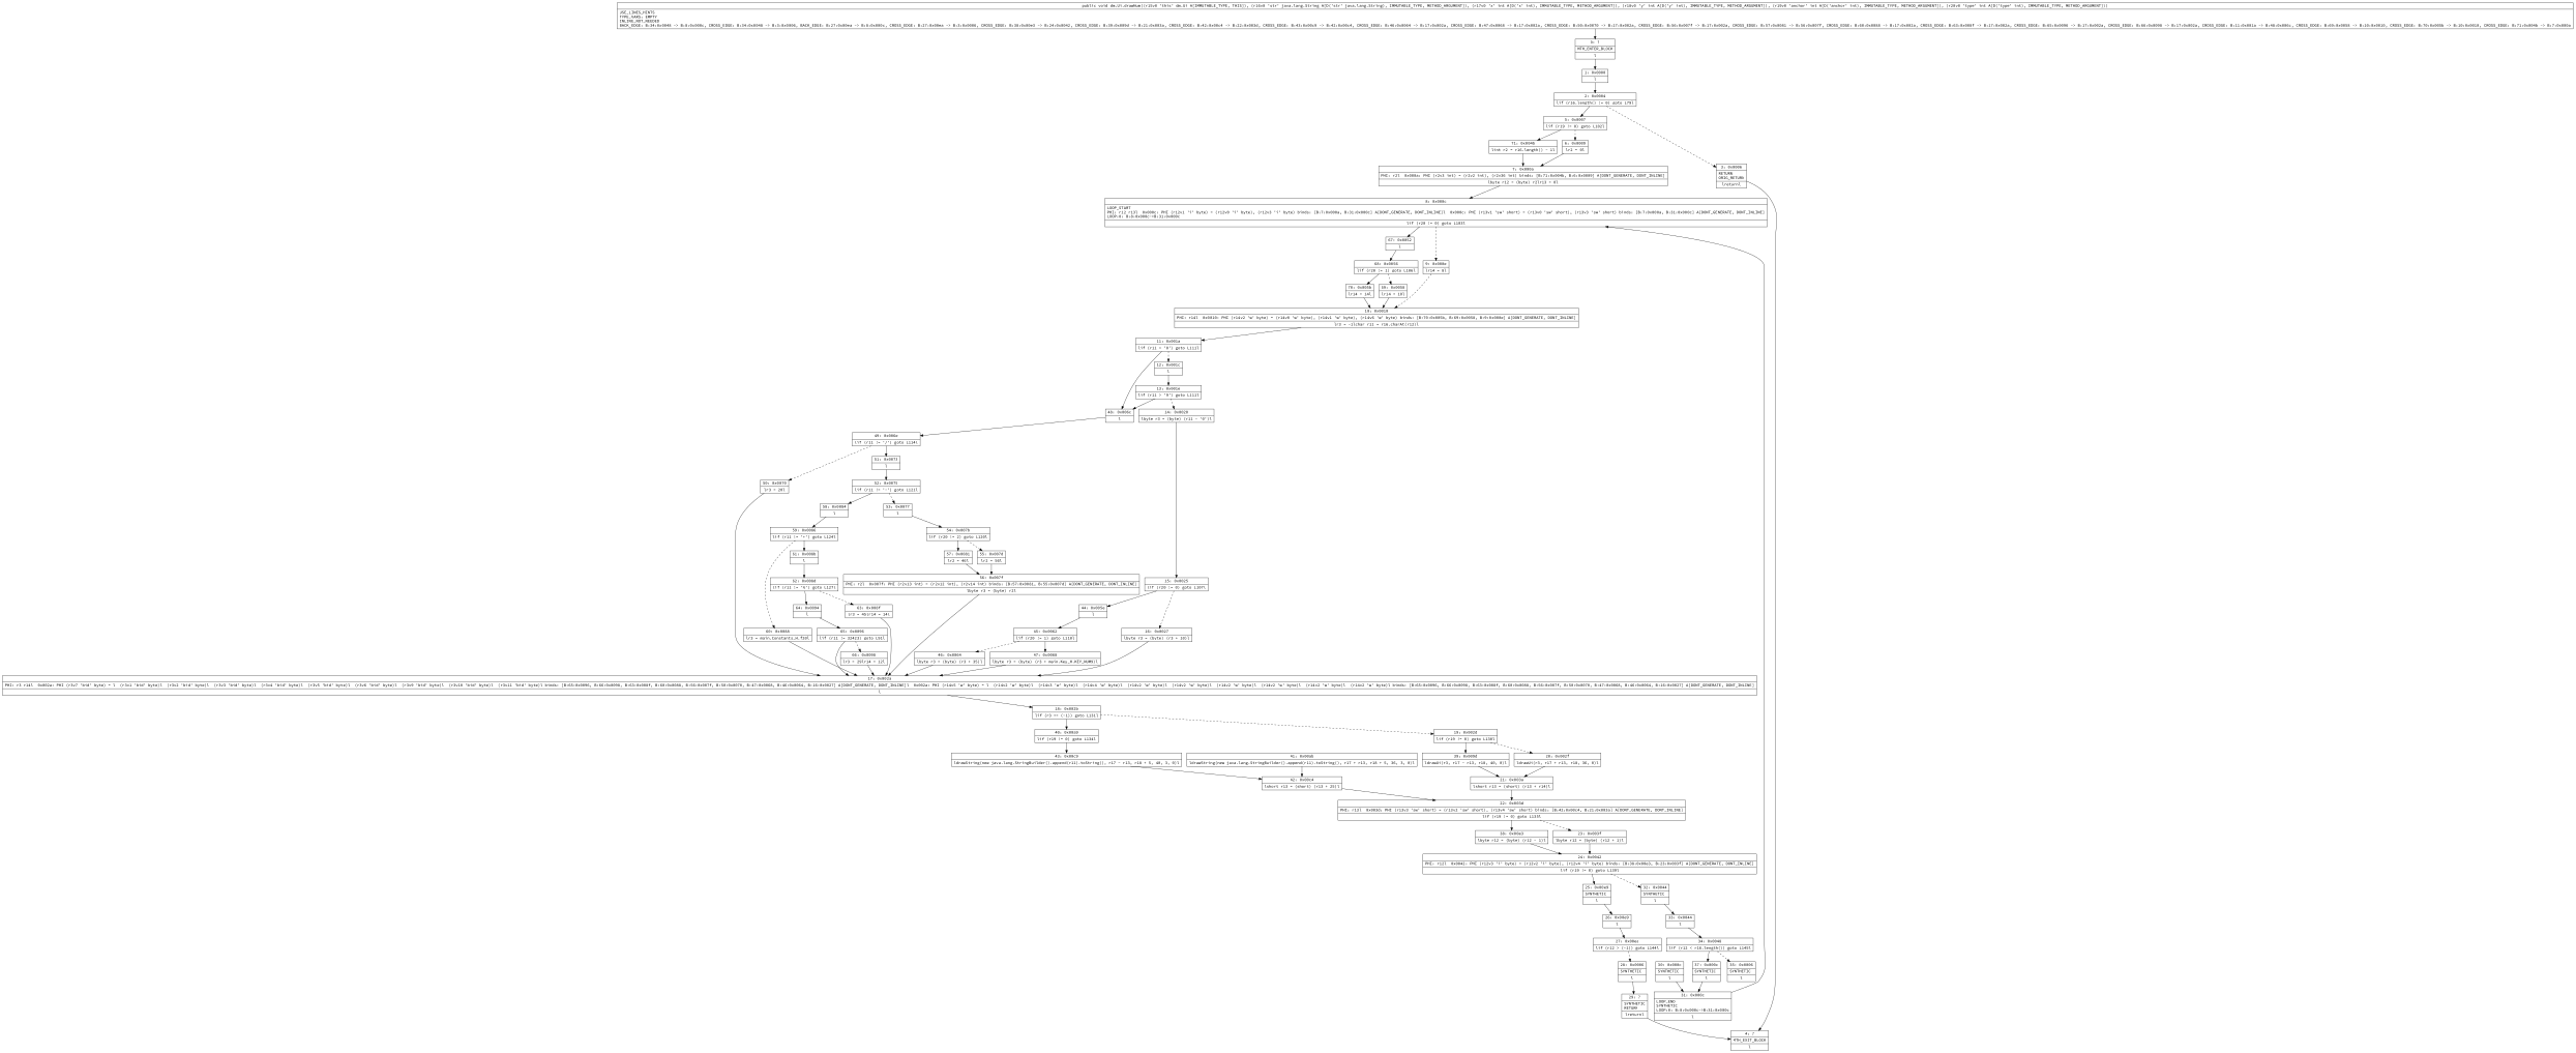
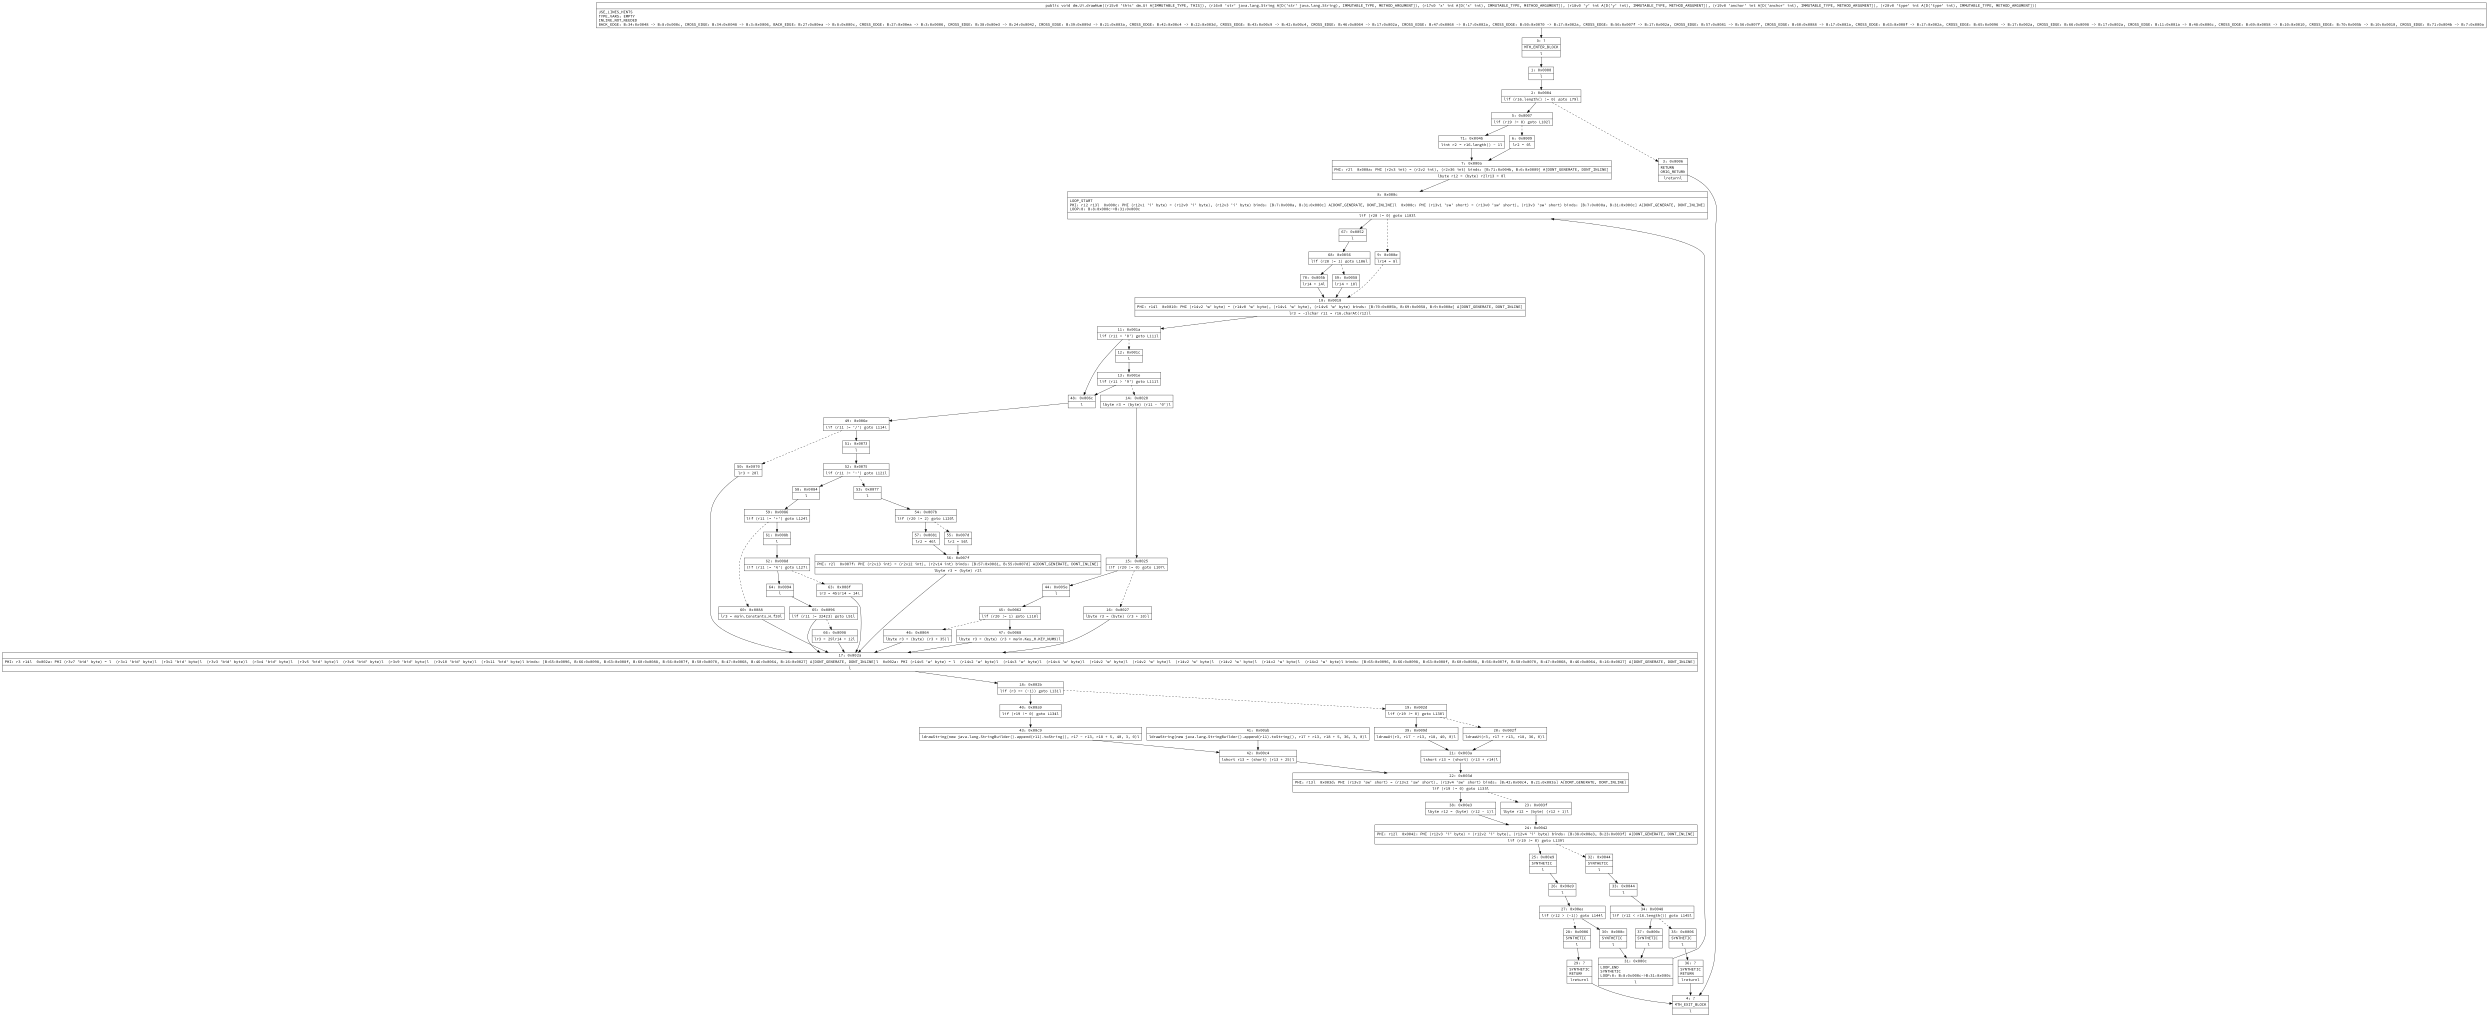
  digraph {
    fontname="Source Code Pro"
    node [fontname="Source Code Pro" shape=record]
    edge [fontname="Source Code Pro"]
    n1 [label="{0\:\ ?|MTH_ENTER_BLOCK\l|l}"]
    n2 [label="{1\:\ 0x0000|l}"]
    n3 [label="{2\:\ 0x0004|lif (r16.length() != 0) goto L79l}"]
    n4 [label="{3\:\ 0x0006|RETURN\lORIG_RETURN\l|lreturnl}"]
    n5 [label="{5\:\ 0x0007|lif (r19 != 0) goto L102l}"]
    n6 [label="{4\:\ ?|MTH_EXIT_BLOCK\l|l}"]
    n7 [label="{6\:\ 0x0009|lr2 = 0l}"]
    n8 [label="{71\:\ 0x004b|lint r2 = r16.length() \- 1l}"]
    n9 [label="{7\:\ 0x000a|PHI: r2l  0x000a: PHI (r2v3 int) = (r2v2 int), (r2v36 int) binds: [B:71:0x004b, B:6:0x0009] A[DONT_GENERATE, DONT_INLINE]\l|lbyte r12 = (byte) r2lr13 = 0l}"]
    n10 [label="{8\:\ 0x000c|LOOP_START\lPHI: r12 r13l  0x000c: PHI (r12v1 'i' byte) = (r12v0 'i' byte), (r12v3 'i' byte) binds: [B:7:0x000a, B:31:0x000c] A[DONT_GENERATE, DONT_INLINE]l  0x000c: PHI (r13v1 'sw' short) = (r13v0 'sw' short), (r13v3 'sw' short) binds: [B:7:0x000a, B:31:0x000c] A[DONT_GENERATE, DONT_INLINE]\lLOOP:0: B:8:0x000c\-\>B:31:0x000c\l|lif (r20 != 0) goto L103l}"]
    n11 [label="{9\:\ 0x000e|lr14 = 8l}"]
    n12 [label="{67\:\ 0x0052|l}"]
    n13 [label="{10\:\ 0x0010|PHI: r14l  0x0010: PHI (r14v2 'w' byte) = (r14v0 'w' byte), (r14v1 'w' byte), (r14v6 'w' byte) binds: [B:70:0x005b, B:69:0x0058, B:9:0x000e] A[DONT_GENERATE, DONT_INLINE]\l|lr3 = \-1lchar r11 = r16.charAt(r12)l}"]
    n14 [label="{68\:\ 0x0056|lif (r20 != 1) goto L106l}"]
    n15 [label="{11\:\ 0x001a|lif (r11 \< '0') goto L111l}"]
    n16 [label="{12\:\ 0x001c|l}"]
    n17 [label="{48\:\ 0x006c|l}"]
    n18 [label="{13\:\ 0x001e|lif (r11 \> '9') goto L111l}"]
    n19 [label="{49\:\ 0x006e|lif (r11 != '\/') goto L114l}"]
    n20 [label="{14\:\ 0x0020|lbyte r3 = (byte) (r11 \- '0')l}"]
    n21 [label="{15\:\ 0x0025|lif (r20 != 0) goto L107l}"]
    n22 [label="{16\:\ 0x0027|lbyte r3 = (byte) (r3 + 10)l}"]
    n23 [label="{44\:\ 0x005e|l}"]
    n24 [label="{17\:\ 0x002a|PHI: r3 r14l  0x002a: PHI (r3v7 'bid' byte) = l  (r3v1 'bid' byte)l  (r3v2 'bid' byte)l  (r3v3 'bid' byte)l  (r3v4 'bid' byte)l  (r3v5 'bid' byte)l  (r3v6 'bid' byte)l  (r3v9 'bid' byte)l  (r3v10 'bid' byte)l  (r3v11 'bid' byte)l binds: [B:65:0x0096, B:66:0x0098, B:63:0x008f, B:60:0x0088, B:56:0x007f, B:50:0x0070, B:47:0x0068, B:46:0x0064, B:16:0x0027] A[DONT_GENERATE, DONT_INLINE]l  0x002a: PHI (r14v5 'w' byte) = l  (r14v2 'w' byte)l  (r14v3 'w' byte)l  (r14v4 'w' byte)l  (r14v2 'w' byte)l  (r14v2 'w' byte)l  (r14v2 'w' byte)l  (r14v2 'w' byte)l  (r14v2 'w' byte)l  (r14v2 'w' byte)l binds: [B:65:0x0096, B:66:0x0098, B:63:0x008f, B:60:0x0088, B:56:0x007f, B:50:0x0070, B:47:0x0068, B:46:0x0064, B:16:0x0027] A[DONT_GENERATE, DONT_INLINE]\l|l}"]
    n25 [label="{45\:\ 0x0062|lif (r20 != 1) goto L110l}"]
    n26 [label="{18\:\ 0x002b|lif (r3 == (\-1)) goto L131l}"]
    n27 [label="{19\:\ 0x002d|lif (r19 != 0) goto L130l}"]
    n28 [label="{40\:\ 0x00a9|lif (r19 != 0) goto L134l}"]
    n29 [label="{20\:\ 0x002f|ldrawUi(r3, r17 + r13, r18, 36, 0)l}"]
    n30 [label="{39\:\ 0x009d|ldrawUi(r3, r17 \- r13, r18, 40, 0)l}"]
    n31 [label="{43\:\ 0x00c9|ldrawString(new java.lang.StringBuilder().append(r11).toString(), r17 \- r13, r18 + 5, 40, 3, 0)l}"]
    n32 [label="{21\:\ 0x003a|lshort r13 = (short) (r13 + r14)l}"]
    n33 [label="{22\:\ 0x003d|PHI: r13l  0x003d: PHI (r13v3 'sw' short) = (r13v2 'sw' short), (r13v4 'sw' short) binds: [B:42:0x00c4, B:21:0x003a] A[DONT_GENERATE, DONT_INLINE]\l|lif (r19 != 0) goto L135l}"]
    n34 [label="{23\:\ 0x003f|lbyte r12 = (byte) (r12 + 1)l}"]
    n35 [label="{38\:\ 0x00e3|lbyte r12 = (byte) (r12 \- 1)l}"]
    n36 [label="{24\:\ 0x0042|PHI: r12l  0x0042: PHI (r12v3 'i' byte) = (r12v2 'i' byte), (r12v4 'i' byte) binds: [B:38:0x00e3, B:23:0x003f] A[DONT_GENERATE, DONT_INLINE]\l|lif (r19 != 0) goto L139l}"]
    n37 [label="{25\:\ 0x00e9|SYNTHETIC\l|l}"]
    n38 [label="{32\:\ 0x0044|SYNTHETIC\l|l}"]
    n39 [label="{26\:\ 0x00e9|l}"]
    n40 [label="{33\:\ 0x0044|l}"]
    n41 [label="{27\:\ 0x00ea|lif (r12 \> (\-1)) goto L144l}"]
    n42 [label="{28\:\ 0x0006|SYNTHETIC\l|l}"]
    n43 [label="{30\:\ 0x000c|SYNTHETIC\l|l}"]
    n44 [label="{29\:\ ?|SYNTHETIC\lRETURN\l|lreturnl}"]
    n45 [label="{31\:\ 0x000c|LOOP_END\lSYNTHETIC\lLOOP:0: B:8:0x000c\-\>B:31:0x000c\l|l}"]
    n46 [label="{34\:\ 0x0048|lif (r12 \< r16.length()) goto L145l}"]
    n47 [label="{35\:\ 0x0006|SYNTHETIC\l|l}"]
    n48 [label="{37\:\ 0x000c|SYNTHETIC\l|l}"]
+   n49 [label="{36\:\ ?|SYNTHETIC\lRETURN\l|lreturnl}"]
    n50 [label="{41\:\ 0x00ab|ldrawString(new java.lang.StringBuilder().append(r11).toString(), r17 + r13, r18 + 5, 36, 3, 0)l}"]
    n51 [label="{42\:\ 0x00c4|lshort r13 = (short) (r13 + 25)l}"]
    n52 [label="{46\:\ 0x0064|lbyte r3 = (byte) (r3 + 35)l}"]
    n53 [label="{47\:\ 0x0068|lbyte r3 = (byte) (r3 + main.Key_H.KEY_NUM9)l}"]
    n54 [label="{50\:\ 0x0070|lr3 = 20l}"]
    n55 [label="{51\:\ 0x0073|l}"]
    n56 [label="{52\:\ 0x0075|lif (r11 != '\-') goto L121l}"]
    n57 [label="{53\:\ 0x0077|l}"]
    n58 [label="{58\:\ 0x0084|l}"]
    n59 [label="{54\:\ 0x007b|lif (r20 != 2) goto L120l}"]
    n60 [label="{59\:\ 0x0086|lif (r11 != '+') goto L124l}"]
    n61 [label="{55\:\ 0x007d|lr2 = 56l}"]
    n62 [label="{57\:\ 0x0081|lr2 = 46l}"]
    n63 [label="{56\:\ 0x007f|PHI: r2l  0x007f: PHI (r2v13 int) = (r2v12 int), (r2v14 int) binds: [B:57:0x0081, B:55:0x007d] A[DONT_GENERATE, DONT_INLINE]\l|lbyte r3 = (byte) r2l}"]
    n64 [label="{60\:\ 0x0088|lr3 = main.Constants_H.f20l}"]
    n65 [label="{61\:\ 0x008b|l}"]
    n66 [label="{62\:\ 0x008d|lif (r11 != '%') goto L127l}"]
    n67 [label="{63\:\ 0x008f|lr3 = 45lr14 = 14l}"]
    n68 [label="{64\:\ 0x0094|l}"]
    n69 [label="{65\:\ 0x0096|lif (r11 != 32423) goto L91l}"]
    n70 [label="{66\:\ 0x0098|lr3 = 29lr14 = 12l}"]
    n71 [label="{69\:\ 0x0058|lr14 = 10l}"]
    n72 [label="{70\:\ 0x005b|lr14 = 14l}"]
    n73 [label="{public void dm.Ui.drawNum((r15v0 'this' dm.Ui A[IMMUTABLE_TYPE, THIS]), (r16v0 'str' java.lang.String A[D('str' java.lang.String), IMMUTABLE_TYPE, METHOD_ARGUMENT]), (r17v0 'x' int A[D('x' int), IMMUTABLE_TYPE, METHOD_ARGUMENT]), (r18v0 'y' int A[D('y' int), IMMUTABLE_TYPE, METHOD_ARGUMENT]), (r19v0 'anchor' int A[D('anchor' int), IMMUTABLE_TYPE, METHOD_ARGUMENT]), (r20v0 'type' int A[D('type' int), IMMUTABLE_TYPE, METHOD_ARGUMENT]))  | USE_LINES_HINTS\lTYPE_VARS: EMPTY\lINLINE_NOT_NEEDED\lBACK_EDGE: B:34:0x0048 \-\> B:8:0x000c, CROSS_EDGE: B:34:0x0048 \-\> B:3:0x0006, BACK_EDGE: B:27:0x00ea \-\> B:8:0x000c, CROSS_EDGE: B:27:0x00ea \-\> B:3:0x0006, CROSS_EDGE: B:38:0x00e3 \-\> B:24:0x0042, CROSS_EDGE: B:39:0x009d \-\> B:21:0x003a, CROSS_EDGE: B:42:0x00c4 \-\> B:22:0x003d, CROSS_EDGE: B:43:0x00c9 \-\> B:42:0x00c4, CROSS_EDGE: B:46:0x0064 \-\> B:17:0x002a, CROSS_EDGE: B:47:0x0068 \-\> B:17:0x002a, CROSS_EDGE: B:50:0x0070 \-\> B:17:0x002a, CROSS_EDGE: B:56:0x007f \-\> B:17:0x002a, CROSS_EDGE: B:57:0x0081 \-\> B:56:0x007f, CROSS_EDGE: B:60:0x0088 \-\> B:17:0x002a, CROSS_EDGE: B:63:0x008f \-\> B:17:0x002a, CROSS_EDGE: B:65:0x0096 \-\> B:17:0x002a, CROSS_EDGE: B:66:0x0098 \-\> B:17:0x002a, CROSS_EDGE: B:11:0x001a \-\> B:48:0x006c, CROSS_EDGE: B:69:0x0058 \-\> B:10:0x0010, CROSS_EDGE: B:70:0x005b \-\> B:10:0x0010, CROSS_EDGE: B:71:0x004b \-\> B:7:0x000a\l}"]
    n1 -> n2
    n2 -> n3
    n3 -> n4 [style=dashed]
    n3 -> n5
    n4 -> n6
    n5 -> n7 [style=dashed]
    n5 -> n8
    n7 -> n9
    n8 -> n9
    n9 -> n10
    n10 -> n11 [style=dashed]
    n10 -> n12
    n11 -> n13 [style=dashed]
    n12 -> n14
    n13 -> n15
    n14 -> n71 [style=dashed]
    n14 -> n72
    n15 -> n16 [style=dashed]
    n15 -> n17
    n16 -> n18
    n17 -> n19
    n18 -> n17
    n18 -> n20 [style=dashed]
    n19 -> n54 [style=dashed]
    n19 -> n55
    n20 -> n21
    n21 -> n22 [style=dashed]
    n21 -> n23
    n22 -> n24
    n23 -> n25
    n24 -> n26
    n25 -> n52 [style=dashed]
    n25 -> n53
    n26 -> n27 [style=dashed]
    n26 -> n28
    n27 -> n29 [style=dashed]
    n27 -> n30
    n28 -> n31
    n29 -> n32
    n30 -> n32
    n31 -> n51
    n32 -> n33
    n33 -> n34 [style=dashed]
    n33 -> n35
    n34 -> n36
    n35 -> n36
    n36 -> n37
    n36 -> n38 [style=dashed]
    n37 -> n39
    n38 -> n40
    n39 -> n41
    n40 -> n46
    n41 -> n42 [style=dashed]
+   n41 -> n43
    n42 -> n44
    n43 -> n45
    n44 -> n6
    n45 -> n10
    n46 -> n47 [style=dashed]
    n46 -> n48
+   n47 -> n49
    n48 -> n45
+   n49 -> n6
    n50 -> n51
    n51 -> n33
    n52 -> n24
    n53 -> n24
    n54 -> n24
    n55 -> n56
    n56 -> n57 [style=dashed]
    n56 -> n58
    n57 -> n59
    n58 -> n60
    n59 -> n61 [style=dashed]
    n59 -> n62
    n60 -> n64 [style=dashed]
    n60 -> n65
    n61 -> n63
    n62 -> n63
    n63 -> n24
    n64 -> n24
    n65 -> n66
    n66 -> n67 [style=dashed]
    n66 -> n68
    n67 -> n24
    n68 -> n69
    n69 -> n24
    n69 -> n70 [style=dashed]
    n70 -> n24
    n71 -> n13
    n72 -> n13
    n73 -> n1
  }
